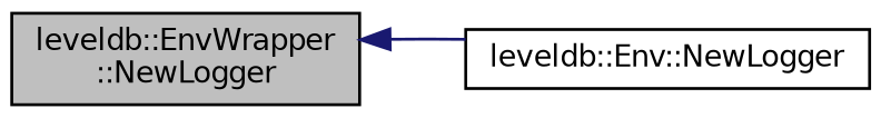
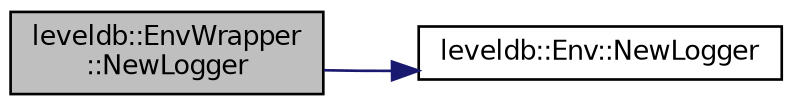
  digraph {
    rankdir=LR
    node [color=black fontname=Helvetica fontsize=10 shape=record style=filled]
    n1 [fillcolor=grey75 fontcolor=black height=0.2 label="leveldb::EnvWrapper\l::NewLogger" width=0.4]
    n2 [fillcolor=white height=0.2 label="leveldb::Env::NewLogger" width=0.4]
-   n2 -> n1 [color=midnightblue fontname=Helvetica fontsize=10 labelfontname=Helvetica labelfontsize=10 style=solid]
+   n1 -> n2 [color=midnightblue fontname=Helvetica fontsize=10 labelfontname=Helvetica labelfontsize=10 style=solid]
  }
